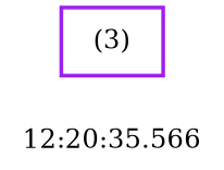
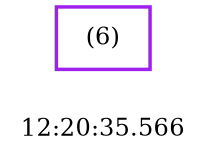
  digraph {
    label="12:20:35.566"
-   n1 [color=purple fontcolor=black label="(3)" shape=rectangle style=bold]
+   n1 [color=purple fontcolor=black label="(6)" shape=rectangle style=bold]
  }
